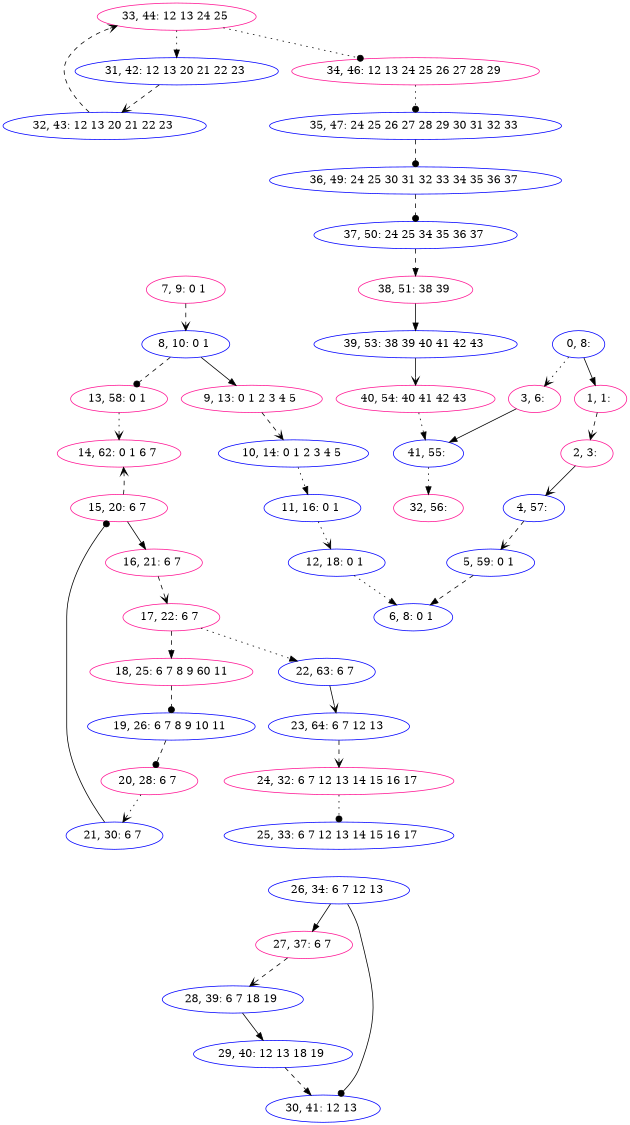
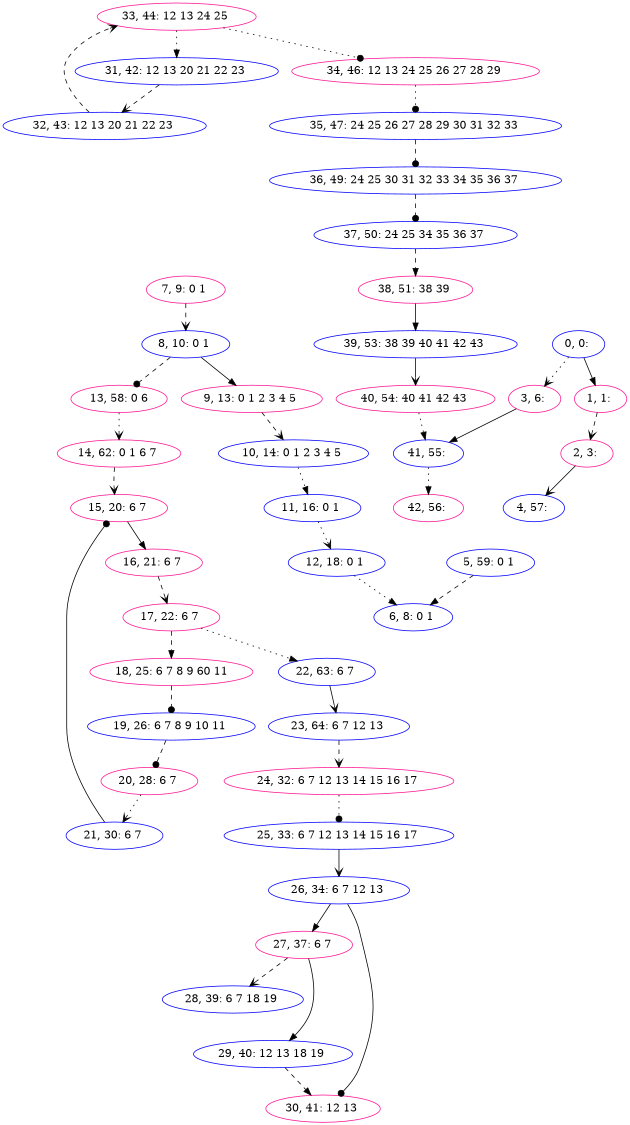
  digraph {
    node [color=blue]
    edge [arrowhead=vee style=dashed]
-   n1 [label="0, 8:"]
+   n1 [label="0, 0: "]
    n2 [color=deeppink label="1, 1: "]
    n3 [color=deeppink label="3, 6: "]
    n4 [color=deeppink label="2, 3: "]
    n5 [label="4, 57: "]
    n6 [label="41, 55: "]
    n7 [label="5, 59: 0 1 "]
-   n8 [color=deeppink label="32, 56:"]
+   n8 [color=deeppink label="42, 56: "]
    n9 [label="6, 8: 0 1 "]
    n10 [color=deeppink label="7, 9: 0 1 "]
    n11 [label="8, 10: 0 1 "]
    n12 [color=deeppink label="9, 13: 0 1 2 3 4 5 "]
-   n13 [color=deeppink label="13, 58: 0 1 "]
+   n13 [color=deeppink label="13, 58: 0 6"]
    n14 [label="10, 14: 0 1 2 3 4 5 "]
    n15 [color=deeppink label="14, 62: 0 1 6 7 "]
    n16 [label="11, 16: 0 1 "]
    n17 [label="12, 18: 0 1 "]
    n18 [color=deeppink label="15, 20: 6 7 "]
    n19 [color=deeppink label="16, 21: 6 7 "]
    n20 [color=deeppink label="17, 22: 6 7 "]
    n21 [color=deeppink label="18, 25: 6 7 8 9 60 11"]
    n22 [label="22, 63: 6 7 "]
    n23 [label="19, 26: 6 7 8 9 10 11 "]
    n24 [label="23, 64: 6 7 12 13 "]
    n25 [color=deeppink label="20, 28: 6 7 "]
    n26 [label="21, 30: 6 7 "]
    n27 [color=deeppink label="24, 32: 6 7 12 13 14 15 16 17 "]
    n28 [label="25, 33: 6 7 12 13 14 15 16 17 "]
    n29 [label="26, 34: 6 7 12 13 "]
    n30 [color=deeppink label="27, 37: 6 7 "]
-   n31 [label="30, 41: 12 13 "]
+   n31 [color=deeppink label="30, 41: 12 13 "]
    n32 [label="28, 39: 6 7 18 19 "]
    n33 [label="29, 40: 12 13 18 19 "]
    n34 [label="31, 42: 12 13 20 21 22 23 "]
    n35 [label="32, 43: 12 13 20 21 22 23 "]
    n36 [color=deeppink label="33, 44: 12 13 24 25 "]
    n37 [color=deeppink label="34, 46: 12 13 24 25 26 27 28 29 "]
    n38 [label="35, 47: 24 25 26 27 28 29 30 31 32 33 "]
    n39 [label="36, 49: 24 25 30 31 32 33 34 35 36 37 "]
    n40 [label="37, 50: 24 25 34 35 36 37 "]
    n41 [color=deeppink label="38, 51: 38 39 "]
    n42 [label="39, 53: 38 39 40 41 42 43 "]
    n43 [color=deeppink label="40, 54: 40 41 42 43 "]
    n1 -> n2 [arrowhead=normal style=solid]
    n1 -> n3 [style=dotted]
    n2 -> n4
    n3 -> n6 [arrowhead=normal style=solid]
    n4 -> n5 [style=solid]
-   n5 -> n7
    n6 -> n8 [arrowhead=normal style=dotted]
    n7 -> n9 [arrowhead=normal]
    n10 -> n11
    n11 -> n12 [arrowhead=normal style=solid]
    n11 -> n13 [arrowhead=dot]
    n12 -> n14
    n13 -> n15 [style=dotted]
    n14 -> n16 [arrowhead=normal style=dotted]
-   n18 -> n15
+   n15 -> n18
    n16 -> n17 [style=dotted]
    n17 -> n9 [arrowhead=normal style=dotted]
    n18 -> n19 [arrowhead=normal style=solid]
    n19 -> n20
    n20 -> n21 [arrowhead=normal]
    n20 -> n22 [arrowhead=normal style=dotted]
    n21 -> n23 [arrowhead=dot]
    n22 -> n24 [style=solid]
    n23 -> n25 [arrowhead=dot]
    n24 -> n27
    n25 -> n26 [style=dotted]
    n26 -> n18 [arrowhead=dot style=solid]
    n27 -> n28 [arrowhead=dot style=dotted]
+   n28 -> n29 [style=solid]
    n29 -> n30 [arrowhead=normal style=solid]
    n29 -> n31 [arrowhead=dot style=solid]
    n30 -> n32
-   n32 -> n33 [arrowhead=normal style=solid]
+   n30 -> n33 [arrowhead=normal style=solid]
    n33 -> n31 [arrowhead=normal]
    n34 -> n35
    n35 -> n36
    n36 -> n34 [arrowhead=normal style=dotted]
    n36 -> n37 [arrowhead=dot style=dotted]
    n37 -> n38 [arrowhead=dot style=dotted]
    n38 -> n39 [arrowhead=dot]
    n39 -> n40 [arrowhead=dot]
    n40 -> n41 [arrowhead=normal]
    n41 -> n42 [arrowhead=normal style=solid]
    n42 -> n43 [style=solid]
    n43 -> n6 [arrowhead=normal style=dotted]
  }
